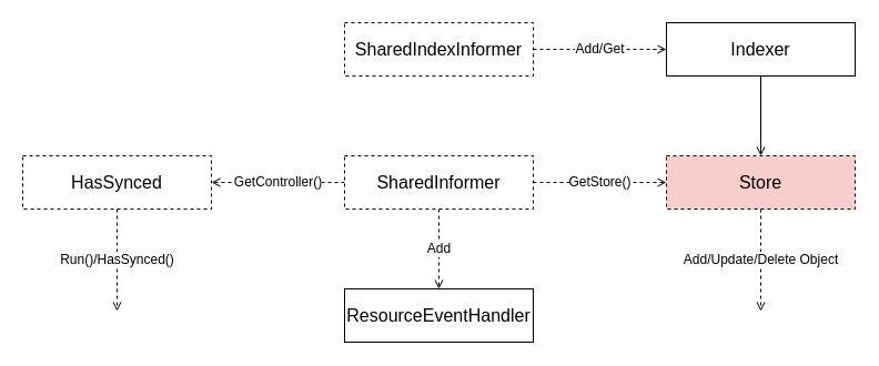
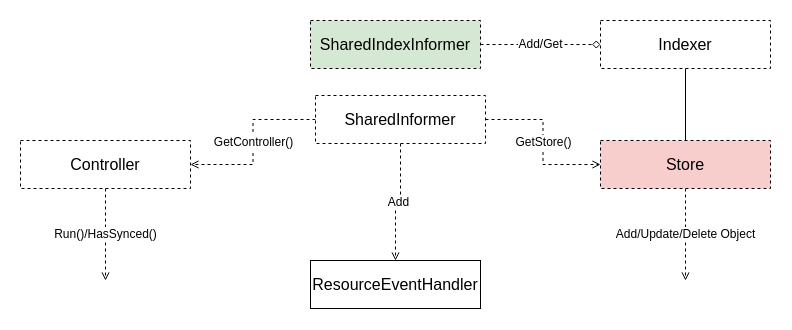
  <mxCell id="0" />
  <mxCell id="1" parent="0" />
- <mxCell id="2" value="Add/Get" style="edgeStyle=orthogonalEdgeStyle;rounded=0;orthogonalLoop=1;jettySize=auto;html=1;exitX=1;exitY=0.5;exitDx=0;exitDy=0;startArrow=none;startFill=0;endArrow=open;endFill=0;fontSize=12;fontColor=#000000;dashed=1;" parent="1" source="3" target="14" edge="1"><mxGeometry relative="1" as="geometry" /></mxCell>
- <mxCell id="3" value="SharedIndexInformer" style="rounded=0;whiteSpace=wrap;html=1;fontSize=16;fillColor=#ffffff;strokeColor=#000000;dashed=1;" parent="1" vertex="1"><mxGeometry x="310" y="20" width="170" height="48" as="geometry" /></mxCell>
+ <mxCell id="2" value="Add/Get" style="edgeStyle=orthogonalEdgeStyle;rounded=0;orthogonalLoop=1;jettySize=auto;html=1;exitX=1;exitY=0.5;exitDx=0;exitDy=0;startArrow=none;startFill=0;endArrow=diamond;endFill=0;fontSize=12;fontColor=#000000;dashed=1;" parent="1" source="3" target="14" edge="1"><mxGeometry relative="1" as="geometry" /></mxCell>
+ <mxCell id="3" value="SharedIndexInformer" style="rounded=0;whiteSpace=wrap;html=1;fontSize=16;fillColor=#d5e8d4;strokeColor=#000000;dashed=1;" parent="1" vertex="1"><mxGeometry x="310" y="20" width="170" height="48" as="geometry" /></mxCell>
  <mxCell id="4" value="Add" style="edgeStyle=orthogonalEdgeStyle;rounded=0;orthogonalLoop=1;jettySize=auto;html=1;exitX=0.5;exitY=1;exitDx=0;exitDy=0;entryX=0.5;entryY=0;entryDx=0;entryDy=0;dashed=1;startArrow=none;startFill=0;endArrow=open;endFill=0;fontSize=12;fontColor=#000000;" parent="1" source="7" target="8" edge="1"><mxGeometry relative="1" as="geometry" /></mxCell>
  <mxCell id="5" value="GetStore()" style="edgeStyle=orthogonalEdgeStyle;rounded=0;orthogonalLoop=1;jettySize=auto;html=1;exitX=1;exitY=0.5;exitDx=0;exitDy=0;dashed=1;startArrow=none;startFill=0;endArrow=open;endFill=0;fontSize=12;fontColor=#000000;" parent="1" source="7" target="10" edge="1"><mxGeometry relative="1" as="geometry" /></mxCell>
  <mxCell id="6" value="GetController()" style="edgeStyle=orthogonalEdgeStyle;rounded=0;orthogonalLoop=1;jettySize=auto;html=1;exitX=0;exitY=0.5;exitDx=0;exitDy=0;dashed=1;startArrow=none;startFill=0;endArrow=open;endFill=0;fontSize=12;fontColor=#000000;" parent="1" source="7" target="12" edge="1"><mxGeometry relative="1" as="geometry" /></mxCell>
- <mxCell id="7" value="SharedInformer" style="rounded=0;whiteSpace=wrap;html=1;fontSize=16;fillColor=#ffffff;strokeColor=#000000;dashed=1;" parent="1" vertex="1"><mxGeometry x="310" y="140" width="170" height="48" as="geometry" /></mxCell>
+ <mxCell id="7" value="SharedInformer" style="rounded=0;whiteSpace=wrap;html=1;fontSize=16;fillColor=#ffffff;strokeColor=#000000;dashed=1;" parent="1" vertex="1"><mxGeometry x="315" y="95" width="170" height="48" as="geometry" /></mxCell>
  <mxCell id="8" value="ResourceEventHandler" style="rounded=0;whiteSpace=wrap;html=1;fontSize=16;fillColor=#ffffff;strokeColor=#000000;dashed=0;" parent="1" vertex="1"><mxGeometry x="310" y="260" width="170" height="48" as="geometry" /></mxCell>
  <mxCell id="9" value="Add/Update/Delete Object" style="edgeStyle=orthogonalEdgeStyle;rounded=0;orthogonalLoop=1;jettySize=auto;html=1;exitX=0.5;exitY=1;exitDx=0;exitDy=0;dashed=1;startArrow=none;startFill=0;endArrow=open;endFill=0;fontSize=12;fontColor=#000000;" parent="1" source="10" edge="1"><mxGeometry relative="1" as="geometry"><mxPoint x="685" y="280" as="targetPoint" /></mxGeometry></mxCell>
  <mxCell id="10" value="Store" style="rounded=0;whiteSpace=wrap;html=1;fontSize=16;fillColor=#f8cecc;strokeColor=#000000;dashed=1;" parent="1" vertex="1"><mxGeometry x="600" y="140" width="170" height="48" as="geometry" /></mxCell>
  <mxCell id="11" value="Run()/HasSynced()" style="edgeStyle=orthogonalEdgeStyle;rounded=0;orthogonalLoop=1;jettySize=auto;html=1;exitX=0.5;exitY=1;exitDx=0;exitDy=0;dashed=1;startArrow=none;startFill=0;endArrow=open;endFill=0;fontSize=12;fontColor=#000000;" parent="1" source="12" edge="1"><mxGeometry relative="1" as="geometry"><mxPoint x="105" y="280" as="targetPoint" /></mxGeometry></mxCell>
- <mxCell id="12" value="HasSynced" style="rounded=0;whiteSpace=wrap;html=1;fontSize=16;fillColor=#ffffff;strokeColor=#000000;dashed=1;" parent="1" vertex="1"><mxGeometry x="20" y="140" width="170" height="48" as="geometry" /></mxCell>
- <mxCell id="13" style="edgeStyle=orthogonalEdgeStyle;rounded=0;orthogonalLoop=1;jettySize=auto;html=1;exitX=0.5;exitY=1;exitDx=0;exitDy=0;startArrow=none;startFill=0;endArrow=open;endFill=0;fontSize=12;fontColor=#000000;" parent="1" source="14" target="10" edge="1"><mxGeometry relative="1" as="geometry" /></mxCell>
- <mxCell id="14" value="Indexer" style="rounded=0;whiteSpace=wrap;html=1;fontSize=16;fillColor=#ffffff;strokeColor=#000000;dashed=0;" parent="1" vertex="1"><mxGeometry x="600" y="20" width="170" height="48" as="geometry" /></mxCell>
+ <mxCell id="12" value="Controller" style="rounded=0;whiteSpace=wrap;html=1;fontSize=16;fillColor=#ffffff;strokeColor=#000000;dashed=1;" parent="1" vertex="1"><mxGeometry x="20" y="140" width="170" height="48" as="geometry" /></mxCell>
+ <mxCell id="13" style="edgeStyle=orthogonalEdgeStyle;rounded=0;orthogonalLoop=1;jettySize=auto;html=1;exitX=0.5;exitY=1;exitDx=0;exitDy=0;startArrow=none;startFill=0;endArrow=none;endFill=0;fontSize=12;fontColor=#000000;" parent="1" source="14" target="10" edge="1"><mxGeometry relative="1" as="geometry" /></mxCell>
+ <mxCell id="14" value="Indexer" style="rounded=0;whiteSpace=wrap;html=1;fontSize=16;fillColor=#ffffff;strokeColor=#000000;dashed=1;" parent="1" vertex="1"><mxGeometry x="600" y="20" width="170" height="48" as="geometry" /></mxCell>
